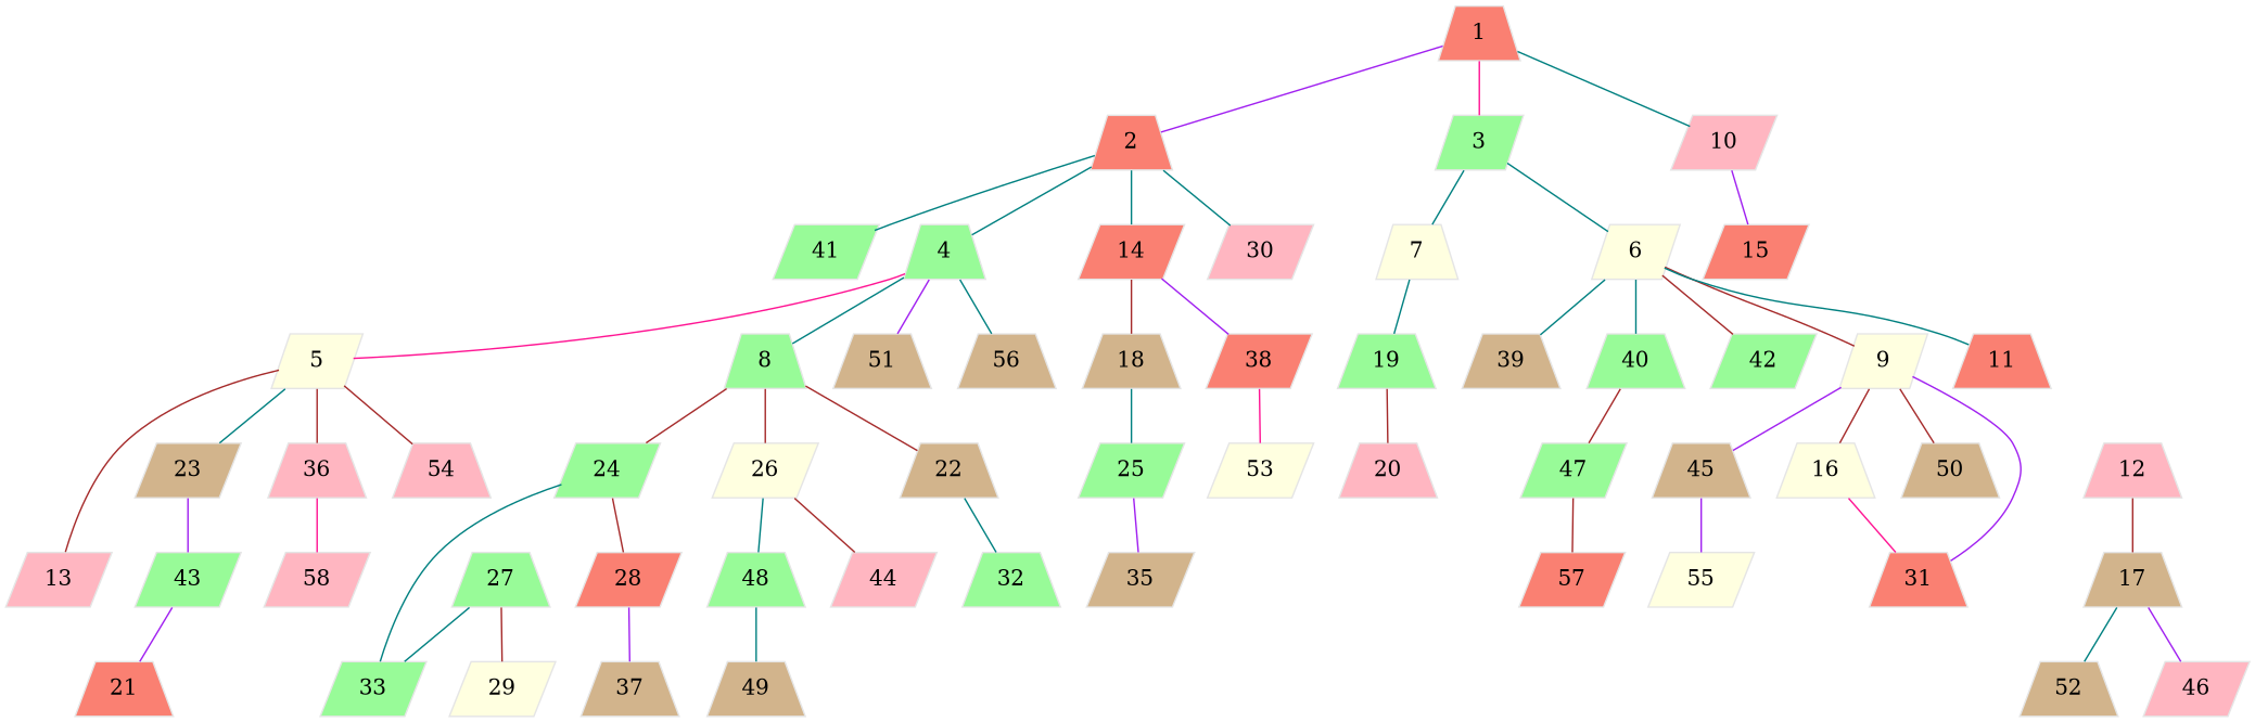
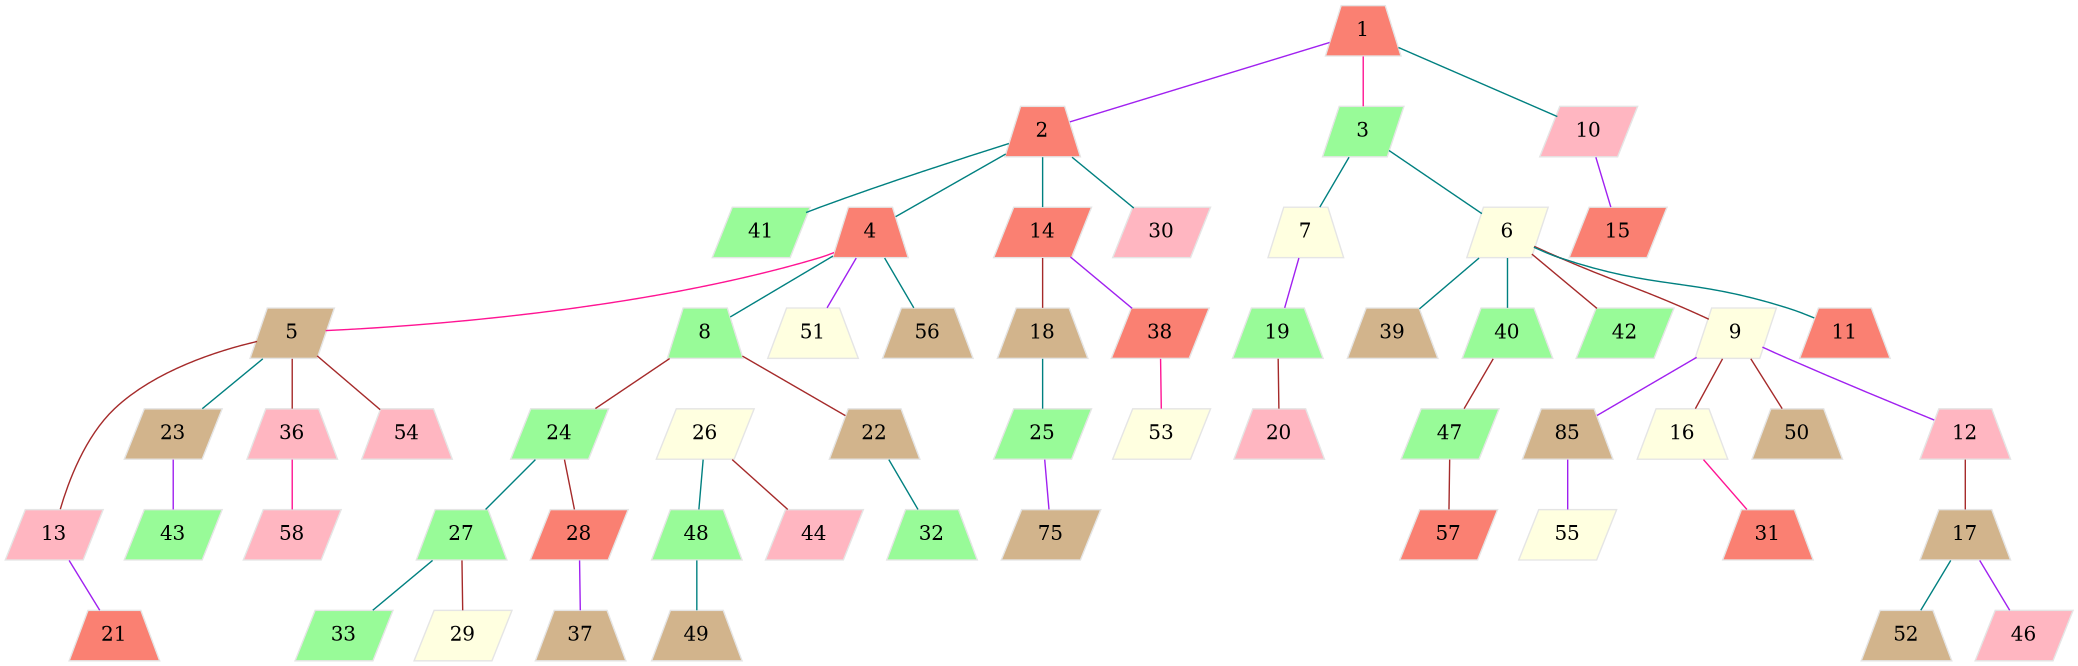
  graph {
    fontname="DejaVu Serif"
    node [color=gray90 fillcolor=palegreen fontname="DejaVu Serif" shape=trapezium style=filled]
    edge [color=teal fontname="DejaVu Serif"]
    1 [fillcolor=salmon]
    2 [fillcolor=salmon]
    3 [shape=parallelogram]
    10 [fillcolor=lightpink shape=parallelogram]
-   4
+   4 [fillcolor=salmon]
    14 [fillcolor=salmon shape=parallelogram]
    30 [fillcolor=lightpink shape=parallelogram]
    41 [shape=parallelogram]
    6 [fillcolor=lightyellow shape=parallelogram]
    7 [fillcolor=lightyellow]
    15 [fillcolor=salmon shape=parallelogram]
-   5 [fillcolor=lightyellow shape=parallelogram]
+   5 [fillcolor=tan shape=parallelogram]
    8
-   51 [fillcolor=tan]
+   51 [fillcolor=lightyellow]
    56 [fillcolor=tan]
    18 [fillcolor=tan]
    38 [fillcolor=salmon shape=parallelogram]
    9 [fillcolor=lightyellow shape=parallelogram]
    11 [fillcolor=salmon]
    39 [fillcolor=tan]
    40
    42 [shape=parallelogram]
    19
    13 [fillcolor=lightpink shape=parallelogram]
    23 [fillcolor=tan shape=parallelogram]
    36 [fillcolor=lightpink]
    54 [fillcolor=lightpink]
    22 [fillcolor=tan]
    24 [shape=parallelogram]
    26 [fillcolor=lightyellow shape=parallelogram]
    21 [fillcolor=salmon]
    43 [shape=parallelogram]
    58 [fillcolor=lightpink shape=parallelogram]
    12 [fillcolor=lightpink]
    16 [fillcolor=lightyellow]
-   45 [fillcolor=tan]
+   45 [fillcolor=tan label=85]
    50 [fillcolor=tan]
    47 [shape=parallelogram]
    20 [fillcolor=lightpink]
    32
    27
    28 [fillcolor=salmon shape=parallelogram]
    44 [fillcolor=lightpink shape=parallelogram]
    48
    17 [fillcolor=tan]
    31 [fillcolor=salmon]
    55 [fillcolor=lightyellow shape=parallelogram]
    46 [fillcolor=lightpink shape=parallelogram]
    52 [fillcolor=tan]
    25 [shape=parallelogram]
    53 [fillcolor=lightyellow shape=parallelogram]
-   35 [fillcolor=tan shape=parallelogram]
+   35 [fillcolor=tan shape=parallelogram label=75]
    29 [fillcolor=lightyellow shape=parallelogram]
    33 [shape=parallelogram]
    37 [fillcolor=tan]
    49 [fillcolor=tan]
    57 [fillcolor=salmon shape=parallelogram]
    1 -- 2 [color=purple]
    1 -- 3 [color=deeppink]
    1 -- 10
    2 -- 4
    2 -- 14
    2 -- 30
    2 -- 41
    3 -- 6
    3 -- 7
    10 -- 15 [color=purple]
    4 -- 5 [color=deeppink]
    4 -- 8
    4 -- 51 [color=purple]
    4 -- 56
    14 -- 18 [color=brown]
    14 -- 38 [color=purple]
    6 -- 9 [color=brown]
    6 -- 11
    6 -- 39
    6 -- 40
    6 -- 42 [color=brown]
-   7 -- 19
+   7 -- 19 [color=purple]
    5 -- 13 [color=brown]
    5 -- 23
    5 -- 36 [color=brown]
    5 -- 54 [color=brown]
    8 -- 22 [color=brown]
    8 -- 24 [color=brown]
-   8 -- 26 [color=brown]
    18 -- 25
    38 -- 53 [color=deeppink]
-   9 -- 31 [color=purple]
+   9 -- 12 [color=purple]
    9 -- 16 [color=brown]
    9 -- 45 [color=purple]
    9 -- 50 [color=brown]
    40 -- 47 [color=brown]
    19 -- 20 [color=brown]
-   43 -- 21 [color=purple]
+   13 -- 21 [color=purple]
    23 -- 43 [color=purple]
    36 -- 58 [color=deeppink]
    22 -- 32
-   24 -- 33
+   24 -- 27
    24 -- 28 [color=brown]
    26 -- 44 [color=brown]
    26 -- 48
    12 -- 17 [color=brown]
    16 -- 31 [color=deeppink]
    45 -- 55 [color=purple]
    47 -- 57 [color=brown]
    27 -- 29 [color=brown]
    27 -- 33
    28 -- 37 [color=purple]
    48 -- 49
    17 -- 46 [color=purple]
    17 -- 52
    25 -- 35 [color=purple]
  }
